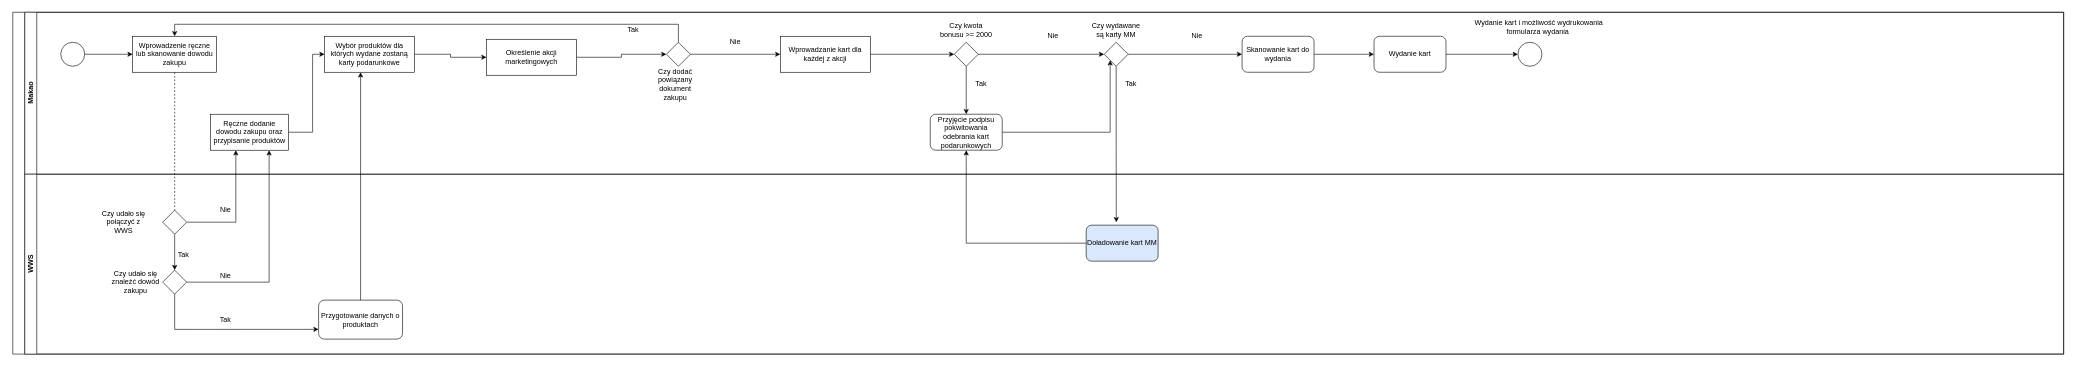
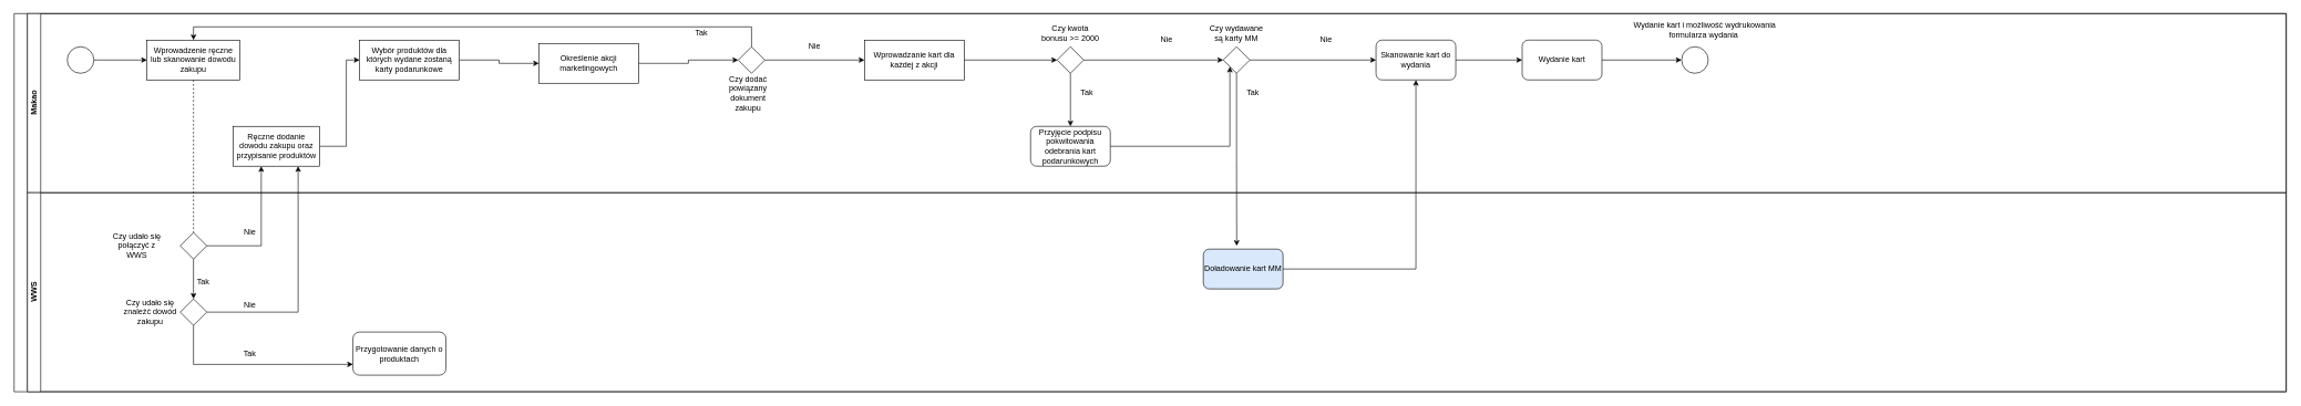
  <mxCell id="0" />
  <mxCell id="1" parent="0" />
  <mxCell id="2" value="" style="swimlane;html=1;childLayout=stackLayout;resizeParent=1;resizeParentMax=0;horizontal=0;startSize=20;horizontalStack=0;" parent="1" vertex="1"><mxGeometry x="20" y="20" width="3420" height="570" as="geometry" /></mxCell>
  <mxCell id="3" value="" style="edgeStyle=orthogonalEdgeStyle;rounded=0;orthogonalLoop=1;jettySize=auto;html=1;dashed=1;endArrow=none;endFill=0;entryX=0.5;entryY=0;entryDx=0;entryDy=0;" parent="2" source="8" target="44" edge="1"><mxGeometry relative="1" as="geometry" /></mxCell>
  <mxCell id="4" style="edgeStyle=orthogonalEdgeStyle;rounded=0;orthogonalLoop=1;jettySize=auto;html=1;endArrow=classic;endFill=1;entryX=0.323;entryY=1;entryDx=0;entryDy=0;entryPerimeter=0;" parent="2" source="44" target="13" edge="1"><mxGeometry relative="1" as="geometry"><mxPoint x="440" y="110" as="targetPoint" /></mxGeometry></mxCell>
  <mxCell id="5" value="Makao" style="swimlane;html=1;startSize=20;horizontal=0;" parent="2" vertex="1"><mxGeometry x="20" width="3400" height="270" as="geometry" /></mxCell>
  <mxCell id="6" value="" style="edgeStyle=orthogonalEdgeStyle;rounded=0;orthogonalLoop=1;jettySize=auto;html=1;" parent="5" source="7" target="8" edge="1"><mxGeometry relative="1" as="geometry" /></mxCell>
  <mxCell id="7" value="" style="ellipse;whiteSpace=wrap;html=1;" parent="5" vertex="1"><mxGeometry x="60" y="50" width="40" height="40" as="geometry" /></mxCell>
  <mxCell id="8" value="Wprowadzenie ręczne lub skanowanie dowodu zakupu" style="rounded=0;whiteSpace=wrap;html=1;fontFamily=Helvetica;fontSize=12;fontColor=#000000;align=center;" parent="5" vertex="1"><mxGeometry x="180" y="40" width="140" height="60" as="geometry" /></mxCell>
  <mxCell id="9" style="edgeStyle=orthogonalEdgeStyle;rounded=0;orthogonalLoop=1;jettySize=auto;html=1;entryX=0;entryY=0.5;entryDx=0;entryDy=0;" parent="5" source="10" target="15" edge="1"><mxGeometry relative="1" as="geometry" /></mxCell>
  <mxCell id="10" value="Wybór produktów dla których wydane zostaną karty podarunkowe" style="rounded=0;whiteSpace=wrap;html=1;fontFamily=Helvetica;fontSize=12;fontColor=#000000;align=center;" parent="5" vertex="1"><mxGeometry x="500" y="40" width="150" height="60" as="geometry" /></mxCell>
  <mxCell id="11" value="" style="ellipse;whiteSpace=wrap;html=1;" parent="5" vertex="1"><mxGeometry x="2490" y="50" width="40" height="40" as="geometry" /></mxCell>
  <mxCell id="12" style="edgeStyle=orthogonalEdgeStyle;rounded=0;orthogonalLoop=1;jettySize=auto;html=1;entryX=0;entryY=0.5;entryDx=0;entryDy=0;" parent="5" source="13" target="10" edge="1"><mxGeometry relative="1" as="geometry"><Array as="points"><mxPoint x="480" y="200" /><mxPoint x="480" y="70" /></Array></mxGeometry></mxCell>
  <mxCell id="13" value="Ręczne dodanie dowodu zakupu oraz przypisanie produktów" style="rounded=0;whiteSpace=wrap;html=1;fontFamily=Helvetica;fontSize=12;fontColor=#000000;align=center;" parent="5" vertex="1"><mxGeometry x="310" y="170" width="130" height="60" as="geometry" /></mxCell>
  <mxCell id="14" style="edgeStyle=orthogonalEdgeStyle;rounded=0;orthogonalLoop=1;jettySize=auto;html=1;entryX=0;entryY=0.5;entryDx=0;entryDy=0;" parent="5" source="15" target="18" edge="1"><mxGeometry relative="1" as="geometry" /></mxCell>
  <mxCell id="15" value="Określenie akcji marketingowych" style="rounded=0;whiteSpace=wrap;html=1;fontFamily=Helvetica;fontSize=12;fontColor=#000000;align=center;" parent="5" vertex="1"><mxGeometry x="770" y="45" width="150" height="60" as="geometry" /></mxCell>
  <mxCell id="16" style="edgeStyle=orthogonalEdgeStyle;rounded=0;orthogonalLoop=1;jettySize=auto;html=1;entryX=0.5;entryY=0;entryDx=0;entryDy=0;" parent="5" source="18" target="8" edge="1"><mxGeometry relative="1" as="geometry"><Array as="points"><mxPoint x="1090" y="20" /><mxPoint x="250" y="20" /></Array></mxGeometry></mxCell>
  <mxCell id="17" style="edgeStyle=orthogonalEdgeStyle;rounded=0;orthogonalLoop=1;jettySize=auto;html=1;entryX=0;entryY=0.5;entryDx=0;entryDy=0;" parent="5" source="18" target="23" edge="1"><mxGeometry relative="1" as="geometry" /></mxCell>
  <mxCell id="18" value="" style="rhombus;whiteSpace=wrap;html=1;fontFamily=Helvetica;fontSize=12;fontColor=#000000;align=center;" parent="5" vertex="1"><mxGeometry x="1070" y="50" width="40" height="40" as="geometry" /></mxCell>
  <mxCell id="19" value="Czy dodać powiązany dokument zakupu" style="text;html=1;strokeColor=none;fillColor=none;align=center;verticalAlign=middle;whiteSpace=wrap;rounded=0;" parent="5" vertex="1"><mxGeometry x="1040" y="110" width="90" height="20" as="geometry" /></mxCell>
  <mxCell id="20" value="Tak" style="text;html=1;strokeColor=none;fillColor=none;align=center;verticalAlign=middle;whiteSpace=wrap;rounded=0;" parent="5" vertex="1"><mxGeometry x="970" y="20" width="90" height="20" as="geometry" /></mxCell>
  <mxCell id="21" value="Nie" style="text;html=1;strokeColor=none;fillColor=none;align=center;verticalAlign=middle;whiteSpace=wrap;rounded=0;" parent="5" vertex="1"><mxGeometry x="1140" y="40" width="90" height="20" as="geometry" /></mxCell>
  <mxCell id="22" style="edgeStyle=orthogonalEdgeStyle;rounded=0;orthogonalLoop=1;jettySize=auto;html=1;" parent="5" source="23" target="26" edge="1"><mxGeometry relative="1" as="geometry" /></mxCell>
  <mxCell id="23" value="Wprowadzanie kart dla każdej z akcji" style="rounded=0;whiteSpace=wrap;html=1;fontFamily=Helvetica;fontSize=12;fontColor=#000000;align=center;" parent="5" vertex="1"><mxGeometry x="1260" y="40" width="150" height="60" as="geometry" /></mxCell>
  <mxCell id="24" style="edgeStyle=orthogonalEdgeStyle;rounded=0;orthogonalLoop=1;jettySize=auto;html=1;entryX=0.5;entryY=0;entryDx=0;entryDy=0;" parent="5" source="26" target="29" edge="1"><mxGeometry relative="1" as="geometry" /></mxCell>
  <mxCell id="25" style="edgeStyle=orthogonalEdgeStyle;rounded=0;orthogonalLoop=1;jettySize=auto;html=1;entryX=0;entryY=0.5;entryDx=0;entryDy=0;" parent="5" source="26" target="33" edge="1"><mxGeometry relative="1" as="geometry" /></mxCell>
  <mxCell id="26" value="" style="rhombus;whiteSpace=wrap;html=1;fontFamily=Helvetica;fontSize=12;fontColor=#000000;align=center;" parent="5" vertex="1"><mxGeometry x="1550" y="50" width="40" height="40" as="geometry" /></mxCell>
  <mxCell id="27" value="Czy kwota bonusu &amp;gt;= 2000" style="text;html=1;strokeColor=none;fillColor=none;align=center;verticalAlign=middle;whiteSpace=wrap;rounded=0;" parent="5" vertex="1"><mxGeometry x="1525" y="20" width="90" height="20" as="geometry" /></mxCell>
  <mxCell id="28" style="edgeStyle=orthogonalEdgeStyle;rounded=0;orthogonalLoop=1;jettySize=auto;html=1;entryX=0;entryY=1;entryDx=0;entryDy=0;" edge="1" parent="5" source="29" target="33"><mxGeometry relative="1" as="geometry" /></mxCell>
  <mxCell id="29" value="Przyjęcie podpisu pokwitowania odebrania kart podarunkowych" style="rounded=1;whiteSpace=wrap;html=1;" parent="5" vertex="1"><mxGeometry x="1510" y="170" width="120" height="60" as="geometry" /></mxCell>
  <mxCell id="30" value="Nie" style="text;html=1;strokeColor=none;fillColor=none;align=center;verticalAlign=middle;whiteSpace=wrap;rounded=0;" parent="5" vertex="1"><mxGeometry x="1670" y="30" width="90" height="20" as="geometry" /></mxCell>
  <mxCell id="31" value="Tak" style="text;html=1;strokeColor=none;fillColor=none;align=center;verticalAlign=middle;whiteSpace=wrap;rounded=0;" parent="5" vertex="1"><mxGeometry x="1550" y="110" width="90" height="20" as="geometry" /></mxCell>
  <mxCell id="32" style="edgeStyle=orthogonalEdgeStyle;rounded=0;orthogonalLoop=1;jettySize=auto;html=1;entryX=0;entryY=0.5;entryDx=0;entryDy=0;" parent="5" source="33" target="38" edge="1"><mxGeometry relative="1" as="geometry" /></mxCell>
  <mxCell id="33" value="" style="rhombus;whiteSpace=wrap;html=1;fontFamily=Helvetica;fontSize=12;fontColor=#000000;align=center;" parent="5" vertex="1"><mxGeometry x="1800" y="50" width="40" height="40" as="geometry" /></mxCell>
  <mxCell id="34" value="Czy wydawane są karty MM" style="text;html=1;strokeColor=none;fillColor=none;align=center;verticalAlign=middle;whiteSpace=wrap;rounded=0;" parent="5" vertex="1"><mxGeometry x="1775" y="20" width="90" height="20" as="geometry" /></mxCell>
  <mxCell id="35" value="Nie" style="text;html=1;strokeColor=none;fillColor=none;align=center;verticalAlign=middle;whiteSpace=wrap;rounded=0;" parent="5" vertex="1"><mxGeometry x="1910" y="30" width="90" height="20" as="geometry" /></mxCell>
  <mxCell id="36" value="Tak" style="text;html=1;strokeColor=none;fillColor=none;align=center;verticalAlign=middle;whiteSpace=wrap;rounded=0;" parent="5" vertex="1"><mxGeometry x="1800" y="110" width="90" height="20" as="geometry" /></mxCell>
  <mxCell id="37" style="edgeStyle=orthogonalEdgeStyle;rounded=0;orthogonalLoop=1;jettySize=auto;html=1;entryX=0;entryY=0.5;entryDx=0;entryDy=0;" parent="5" source="38" target="40" edge="1"><mxGeometry relative="1" as="geometry" /></mxCell>
  <mxCell id="38" value="Skanowanie kart do wydania" style="rounded=1;whiteSpace=wrap;html=1;" parent="5" vertex="1"><mxGeometry x="2030" y="40" width="120" height="60" as="geometry" /></mxCell>
  <mxCell id="39" style="edgeStyle=orthogonalEdgeStyle;rounded=0;orthogonalLoop=1;jettySize=auto;html=1;entryX=0;entryY=0.5;entryDx=0;entryDy=0;" parent="5" source="40" target="11" edge="1"><mxGeometry relative="1" as="geometry" /></mxCell>
  <mxCell id="40" value="Wydanie kart" style="rounded=1;whiteSpace=wrap;html=1;" parent="5" vertex="1"><mxGeometry x="2250" y="40" width="120" height="60" as="geometry" /></mxCell>
  <mxCell id="41" value="Wydanie kart i możliwość wydrukowania formularza wydania&amp;nbsp;" style="text;html=1;strokeColor=none;fillColor=none;align=center;verticalAlign=middle;whiteSpace=wrap;rounded=0;" parent="5" vertex="1"><mxGeometry x="2400" y="15" width="250" height="20" as="geometry" /></mxCell>
  <mxCell id="42" value="WWS" style="swimlane;html=1;startSize=20;horizontal=0;" parent="2" vertex="1"><mxGeometry x="20" y="270" width="3400" height="300" as="geometry" /></mxCell>
  <mxCell id="43" style="edgeStyle=orthogonalEdgeStyle;rounded=0;orthogonalLoop=1;jettySize=auto;html=1;" parent="42" source="44" target="49" edge="1"><mxGeometry relative="1" as="geometry" /></mxCell>
  <mxCell id="44" value="" style="rhombus;whiteSpace=wrap;html=1;fontFamily=Helvetica;fontSize=12;fontColor=#000000;align=center;" parent="42" vertex="1"><mxGeometry x="230" y="60" width="40" height="40" as="geometry" /></mxCell>
  <mxCell id="45" value="Czy udało się połączyć z WWS&lt;br&gt;" style="text;html=1;strokeColor=none;fillColor=none;align=center;verticalAlign=middle;whiteSpace=wrap;rounded=0;" parent="42" vertex="1"><mxGeometry x="120" y="70" width="90" height="20" as="geometry" /></mxCell>
  <mxCell id="46" value="Nie" style="text;html=1;strokeColor=none;fillColor=none;align=center;verticalAlign=middle;whiteSpace=wrap;rounded=0;" parent="42" vertex="1"><mxGeometry x="290" y="50" width="90" height="20" as="geometry" /></mxCell>
  <mxCell id="47" value="Tak" style="text;html=1;strokeColor=none;fillColor=none;align=center;verticalAlign=middle;whiteSpace=wrap;rounded=0;" parent="42" vertex="1"><mxGeometry x="220" y="125" width="90" height="20" as="geometry" /></mxCell>
  <mxCell id="48" style="edgeStyle=orthogonalEdgeStyle;rounded=0;orthogonalLoop=1;jettySize=auto;html=1;entryX=0;entryY=0.75;entryDx=0;entryDy=0;" parent="42" source="49" target="53" edge="1"><mxGeometry relative="1" as="geometry"><Array as="points"><mxPoint x="250" y="259" /></Array></mxGeometry></mxCell>
  <mxCell id="49" value="" style="rhombus;whiteSpace=wrap;html=1;fontFamily=Helvetica;fontSize=12;fontColor=#000000;align=center;" parent="42" vertex="1"><mxGeometry x="230" y="160" width="40" height="40" as="geometry" /></mxCell>
  <mxCell id="50" value="Czy udało się znaleźć dowód zakupu" style="text;html=1;strokeColor=none;fillColor=none;align=center;verticalAlign=middle;whiteSpace=wrap;rounded=0;" parent="42" vertex="1"><mxGeometry x="140" y="170" width="90" height="20" as="geometry" /></mxCell>
  <mxCell id="51" style="edgeStyle=orthogonalEdgeStyle;rounded=0;orthogonalLoop=1;jettySize=auto;html=1;exitX=0.5;exitY=1;exitDx=0;exitDy=0;" parent="42" source="50" target="50" edge="1"><mxGeometry relative="1" as="geometry" /></mxCell>
  <mxCell id="52" value="Nie" style="text;html=1;strokeColor=none;fillColor=none;align=center;verticalAlign=middle;whiteSpace=wrap;rounded=0;" parent="42" vertex="1"><mxGeometry x="290" y="160" width="90" height="20" as="geometry" /></mxCell>
  <mxCell id="53" value="Przygotowanie danych o produktach" style="rounded=1;whiteSpace=wrap;html=1;" parent="42" vertex="1"><mxGeometry x="490" y="210" width="140" height="65" as="geometry" /></mxCell>
  <mxCell id="54" value="Tak" style="text;html=1;strokeColor=none;fillColor=none;align=center;verticalAlign=middle;whiteSpace=wrap;rounded=0;" parent="42" vertex="1"><mxGeometry x="290" y="232.5" width="90" height="20" as="geometry" /></mxCell>
  <mxCell id="55" value="Doładowanie kart MM" style="rounded=1;whiteSpace=wrap;html=1;fillColor=#dae8fc;" parent="42" vertex="1"><mxGeometry x="1770" y="85" width="120" height="60" as="geometry" /></mxCell>
  <mxCell id="56" style="edgeStyle=orthogonalEdgeStyle;rounded=0;orthogonalLoop=1;jettySize=auto;html=1;entryX=0.75;entryY=1;entryDx=0;entryDy=0;" parent="2" source="49" target="13" edge="1"><mxGeometry relative="1" as="geometry" /></mxCell>
- <mxCell id="57" style="edgeStyle=orthogonalEdgeStyle;rounded=0;orthogonalLoop=1;jettySize=auto;html=1;entryX=0.4;entryY=1;entryDx=0;entryDy=0;entryPerimeter=0;" parent="2" source="53" target="10" edge="1"><mxGeometry relative="1" as="geometry" /></mxCell>
  <mxCell id="58" style="edgeStyle=orthogonalEdgeStyle;rounded=0;orthogonalLoop=1;jettySize=auto;html=1;entryX=0.419;entryY=-0.081;entryDx=0;entryDy=0;entryPerimeter=0;" parent="2" source="33" target="55" edge="1"><mxGeometry relative="1" as="geometry" /></mxCell>
- <mxCell id="59" style="edgeStyle=orthogonalEdgeStyle;rounded=0;orthogonalLoop=1;jettySize=auto;html=1;" parent="2" source="55" target="29" edge="1"><mxGeometry relative="1" as="geometry" /></mxCell>
+ <mxCell id="59" style="edgeStyle=orthogonalEdgeStyle;rounded=0;orthogonalLoop=1;jettySize=auto;html=1;entryX=0.5;entryY=1;entryDx=0;entryDy=0;" parent="2" source="55" target="38" edge="1"><mxGeometry relative="1" as="geometry" /></mxCell>
